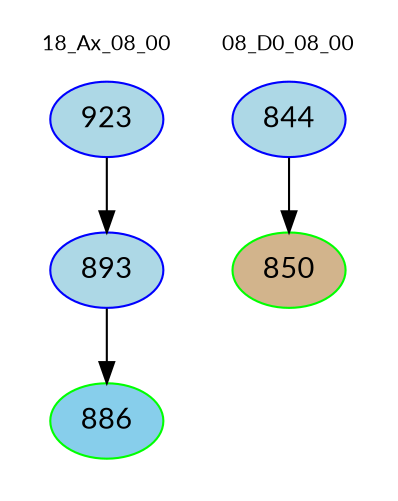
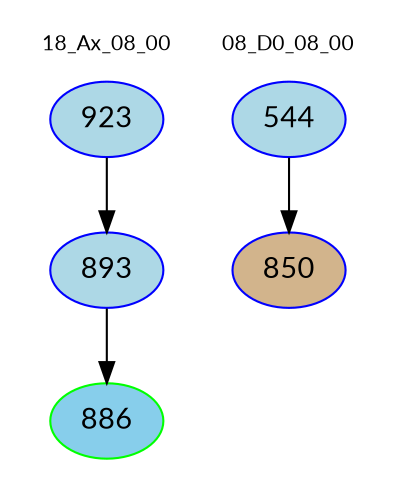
  digraph {
    fontname=Lato
    node [color=blue fillcolor=lightblue fontname=Lato style=filled]
    edge [color=black fontname=Lato]
    n1 [label=893]
    n2 [color=green fillcolor=skyblue label=886]
    n3 [label=923]
-   n4 [label=844]
-   n5 [color=green fillcolor=tan label=850]
+   n4 [label=544]
+   n5 [fillcolor=tan label=850]
    subgraph cluster_1 {
      color=white
      fontsize=10
      label="18_Ax_08_00"
      n1
      n2
      n3
    }
    subgraph cluster_2 {
      color=white
      fontsize=10
      label="08_D0_08_00"
      n4
      n5
    }
    n1 -> n2
    n3 -> n1
    n4 -> n5
  }
